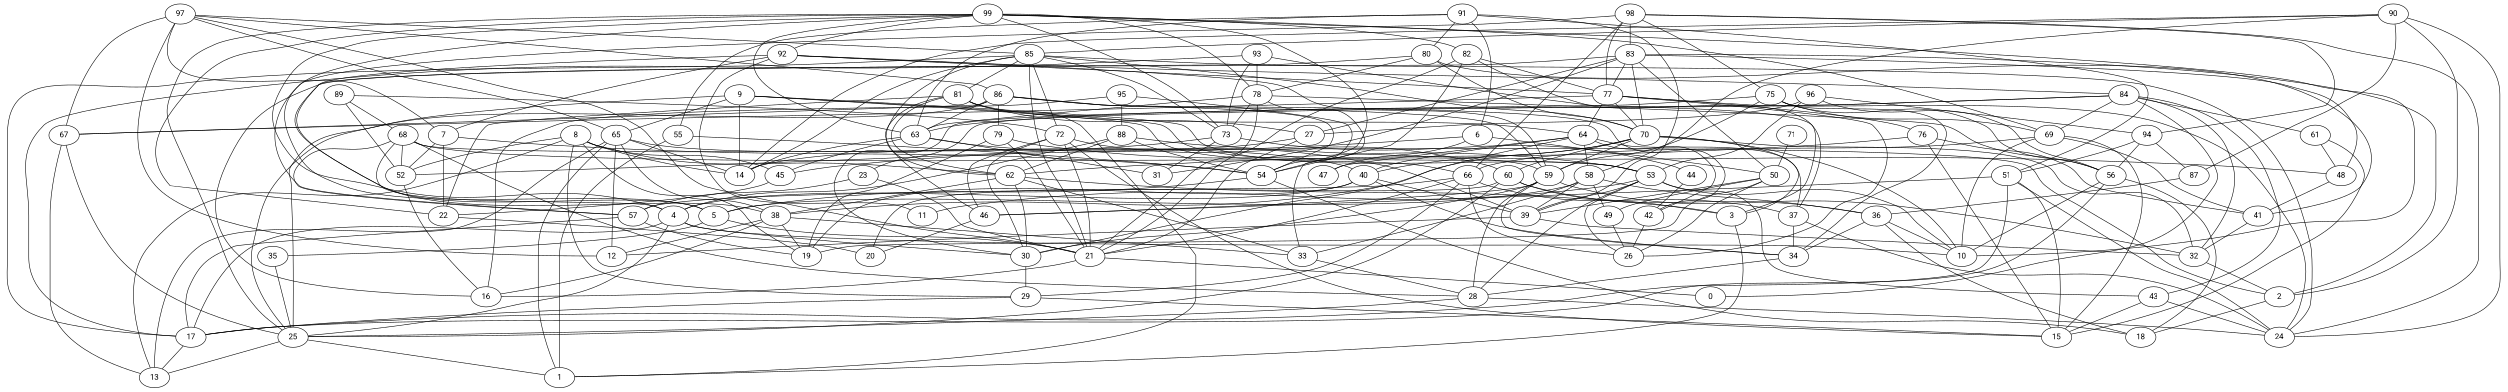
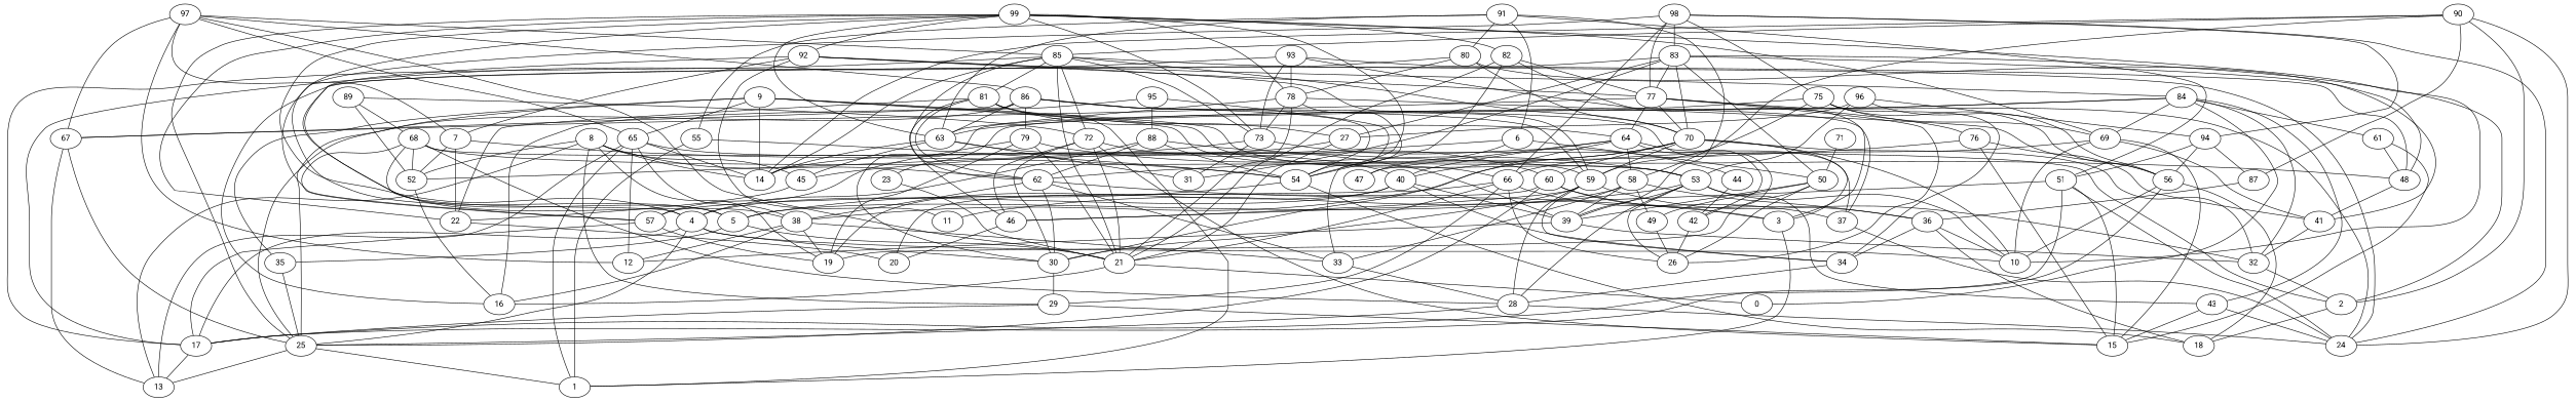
  digraph {
    fontname=Roboto
    node [fontname=Roboto]
    edge [color=black dir=none fontname=Roboto]
    36
    34
    18
    10
    28
    97
    21
    65
    7
    12
    86
    67
    85
    16
    0
    93
    73
    48
    78
    17
    37
    44
    31
    52
    51
    24
    15
    46
    35
    25
    13
    1
    8
    29
    19
    45
    62
    14
    91
    55
    39
    6
    80
    63
    54
    32
    42
    26
    9
    53
    59
    66
    11
    43
    38
    40
    47
    50
    49
    2
    5
    41
    70
    3
    60
    92
    77
    84
    33
    71
    30
    20
    4
    64
    76
    83
    27
    75
    56
    69
    22
    72
    61
    82
    98
    57
    94
    87
    89
    68
    99
    23
    58
    96
    79
    90
    81
    95
    88
    subgraph sub_1 {
      36
      34
      18
      10
      28
      97
      21
      65
      7
      12
      86
      67
      85
      16
      0
      93
      73
      48
      78
      17
      37
      44
      31
      52
      51
      24
      15
      46
      35
      25
      13
      1
      8
      29
      19
      45
      62
      14
      91
      55
      39
      6
      80
      63
      54
      32
      42
      26
      9
      53
      59
      66
      11
      43
      38
      40
      47
      50
      49
      2
      5
      41
      70
      3
      60
      92
      77
      84
      33
      71
      30
      20
      4
      64
      76
      83
      27
      75
      56
      69
      22
      72
      61
      82
      98
      57
      94
      87
      89
      68
      99
      23
      58
      96
      79
      90
      81
      95
      88
    }
    36 -> 34
    36 -> 18
    36 -> 10
    34 -> 28
    28 -> 24
    28 -> 25
    97 -> 21
    97 -> 65
    97 -> 7
    97 -> 12
    97 -> 86
    97 -> 67
    97 -> 85
    21 -> 16
    21 -> 0
    65 -> 12
    65 -> 13
    65 -> 1
    65 -> 14
    65 -> 38
    65 -> 40
    7 -> 52
    7 -> 54
    7 -> 22
    86 -> 67
    86 -> 25
    86 -> 63
    86 -> 54
    86 -> 42
    86 -> 59
    86 -> 79
    67 -> 25
    67 -> 13
    85 -> 21
    85 -> 73
    85 -> 17
    85 -> 24
    85 -> 62
    85 -> 14
    85 -> 70
    85 -> 72
    85 -> 81
    93 -> 73
+   93 -> 48
    93 -> 78
    93 -> 17
    93 -> 37
    73 -> 44
    73 -> 31
    73 -> 52
    48 -> 41
    78 -> 21
    78 -> 73
    78 -> 63
    78 -> 33
    78 -> 56
    17 -> 13
-   37 -> 34
    37 -> 24
    44 -> 42
    52 -> 16
    51 -> 17
    51 -> 24
    51 -> 15
    51 -> 46
    46 -> 20
    35 -> 25
    25 -> 13
    25 -> 1
    8 -> 52
    8 -> 13
    8 -> 29
    8 -> 19
    8 -> 45
    8 -> 62
    8 -> 14
    29 -> 17
    29 -> 15
    45 -> 22
    62 -> 38
    62 -> 3
    62 -> 33
    62 -> 30
    91 -> 51
    91 -> 55
    91 -> 39
    91 -> 6
    91 -> 80
    91 -> 63
    55 -> 1
    55 -> 54
    39 -> 12
    39 -> 32
    6 -> 45
    6 -> 47
    6 -> 50
    80 -> 78
    80 -> 5
    80 -> 41
    80 -> 70
    63 -> 31
    63 -> 45
    63 -> 14
    63 -> 39
    54 -> 18
    54 -> 5
    32 -> 2
    42 -> 26
    9 -> 65
+   9 -> 35
    9 -> 25
    9 -> 14
    9 -> 53
    9 -> 59
    9 -> 66
    53 -> 10
    53 -> 28
    53 -> 39
    53 -> 26
    53 -> 11
    53 -> 43
    59 -> 34
    59 -> 28
    59 -> 46
    59 -> 32
    59 -> 30
    66 -> 21
    66 -> 37
    66 -> 29
    66 -> 26
    66 -> 57
    43 -> 24
    43 -> 15
    38 -> 12
    38 -> 16
    38 -> 19
    38 -> 33
    40 -> 34
    40 -> 19
    40 -> 39
    40 -> 4
    50 -> 19
    50 -> 39
    50 -> 26
    50 -> 49
    49 -> 26
    2 -> 18
    5 -> 21
    5 -> 35
    41 -> 32
    70 -> 10
    70 -> 32
    70 -> 59
    70 -> 38
    70 -> 40
    70 -> 3
    70 -> 60
    3 -> 1
    60 -> 36
    60 -> 25
    60 -> 3
    60 -> 20
    92 -> 7
    92 -> 59
    92 -> 11
    92 -> 38
    92 -> 77
    92 -> 84
    77 -> 67
    77 -> 24
    77 -> 26
    77 -> 70
    77 -> 64
    77 -> 76
    84 -> 0
    84 -> 63
    84 -> 32
    84 -> 43
    84 -> 69
    84 -> 61
    84 -> 23
    33 -> 28
    71 -> 50
    30 -> 29
    4 -> 10
    4 -> 17
    4 -> 25
    4 -> 30
    64 -> 37
    64 -> 42
    64 -> 40
    64 -> 47
    64 -> 30
    64 -> 58
    76 -> 15
    76 -> 62
    76 -> 41
    83 -> 16
    83 -> 48
    83 -> 31
    83 -> 50
    83 -> 2
    83 -> 70
    83 -> 77
    83 -> 27
    27 -> 21
    27 -> 14
    75 -> 34
    75 -> 59
    75 -> 30
    75 -> 56
    75 -> 69
    56 -> 18
    56 -> 10
    56 -> 17
    69 -> 10
    69 -> 15
    69 -> 66
    69 -> 41
    22 -> 20
    72 -> 21
    72 -> 15
    72 -> 46
    72 -> 60
    72 -> 30
    61 -> 48
    61 -> 15
    82 -> 21
    82 -> 54
    82 -> 3
    82 -> 77
    98 -> 24
    98 -> 66
    98 -> 77
    98 -> 83
    98 -> 75
    98 -> 57
    98 -> 94
    57 -> 17
    57 -> 19
    94 -> 51
    94 -> 56
    94 -> 87
    87 -> 36
    89 -> 52
    89 -> 72
    89 -> 68
    68 -> 28
    68 -> 52
    68 -> 53
    68 -> 2
    68 -> 4
    68 -> 57
    99 -> 10
    99 -> 73
    99 -> 78
    99 -> 25
    99 -> 63
    99 -> 54
    99 -> 5
    99 -> 92
    99 -> 4
    99 -> 69
    99 -> 22
    99 -> 82
    23 -> 21
    58 -> 36
    58 -> 39
    58 -> 49
    58 -> 5
    58 -> 33
    96 -> 53
    96 -> 27
    96 -> 56
    96 -> 94
    79 -> 21
    79 -> 19
    79 -> 53
-   23 -> 57
+   79 -> 57
    90 -> 85
    90 -> 24
    90 -> 14
    90 -> 2
    90 -> 87
    90 -> 58
    81 -> 46
    81 -> 1
    81 -> 62
    81 -> 64
    81 -> 27
    81 -> 22
    95 -> 16
    95 -> 54
    95 -> 88
    88 -> 48
    88 -> 62
    88 -> 54
    88 -> 4
  }
